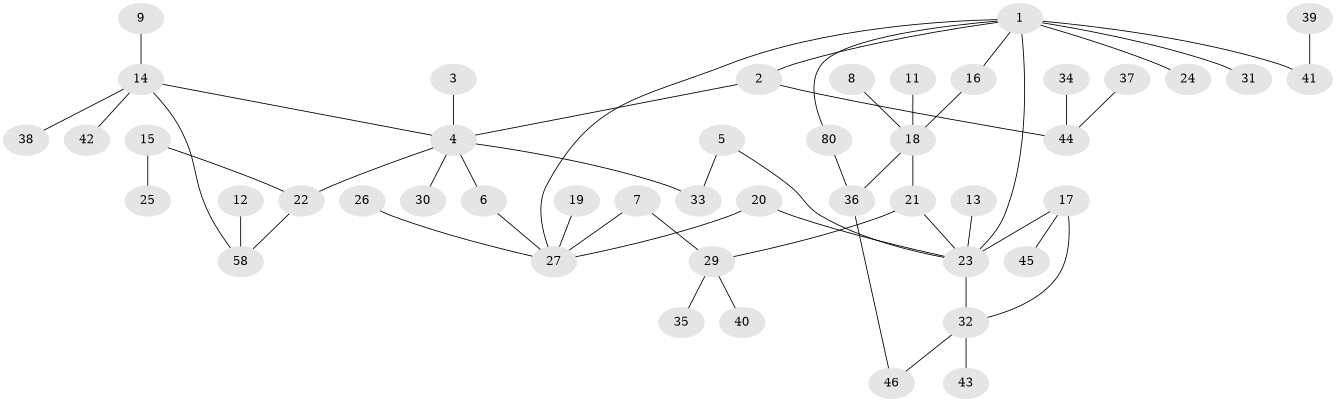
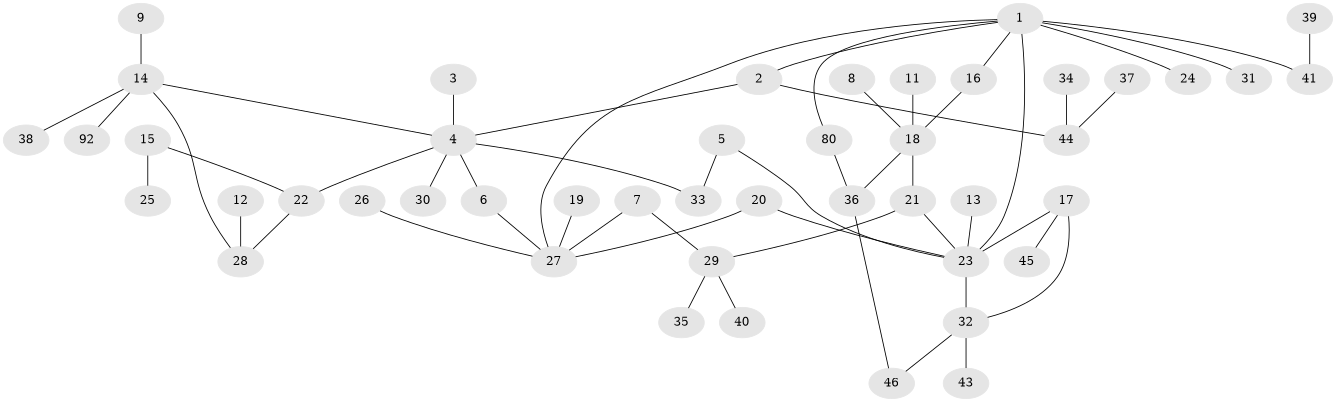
  graph {
    node [color=gray90 style=filled]
    edge [weight=1.0]
    1
    2
    n3 [label=80]
    16
    23
    24
    27
    31
    41
    4
    44
    36
    18
    21
    32
    22
    6
    30
    33
-   28 [label=58]
+   28
    3
    5
    7
    29
    35
    40
    8
    9
    14
    38
-   42
+   42 [label=92]
    46
    11
    12
    13
    15
    25
    17
    45
    43
    19
    20
    26
    34
    37
    39
    1 -- 2
    1 -- n3
    1 -- 16
    1 -- 23 [weight=2.0]
    1 -- 24
    1 -- 27
    1 -- 31
    1 -- 41
    2 -- 4
    2 -- 44
    n3 -- 36
    16 -- 18
    23 -- 32
    4 -- 22
    4 -- 6
    4 -- 30
    4 -- 33
    36 -- 46
    18 -- 36
    18 -- 21
    21 -- 23
    21 -- 29
    32 -- 46
    32 -- 43
    22 -- 28
    6 -- 27
    3 -- 4
    5 -- 23
    5 -- 33
    7 -- 27
    7 -- 29
    29 -- 35
    29 -- 40
    8 -- 18
    9 -- 14
    14 -- 4
    14 -- 28
    14 -- 38
    14 -- 42
    11 -- 18
    12 -- 28
    13 -- 23
    15 -- 22
    15 -- 25
    17 -- 23
    17 -- 32
    17 -- 45
    19 -- 27
    20 -- 23
    20 -- 27
    26 -- 27
    34 -- 44
    37 -- 44
    39 -- 41
  }
